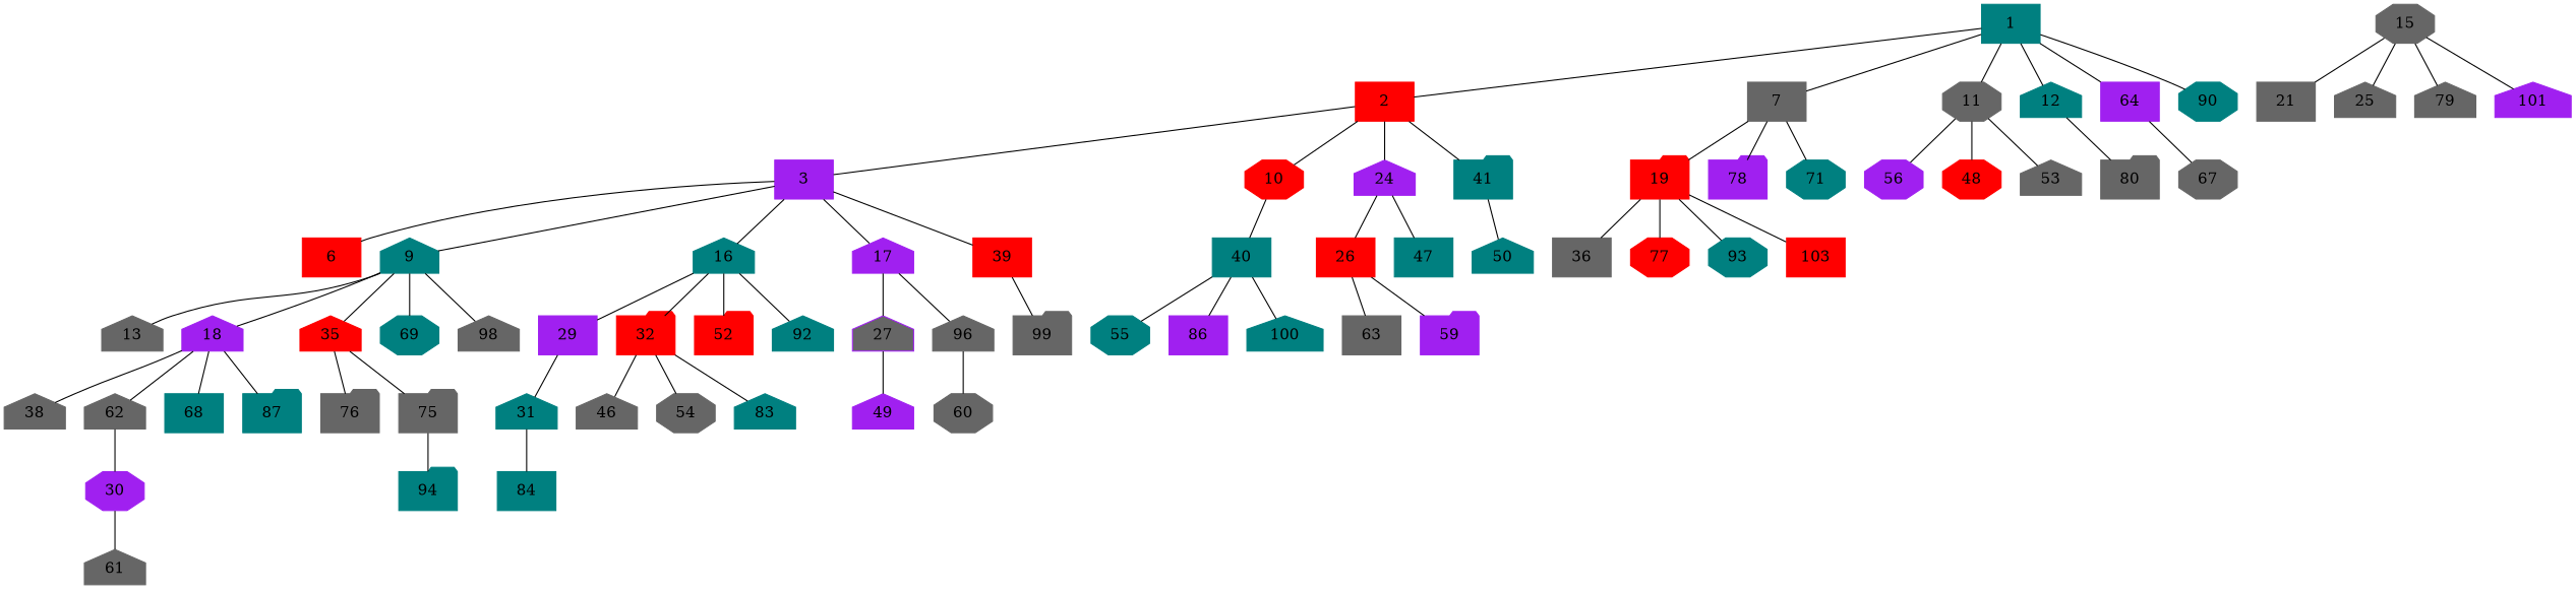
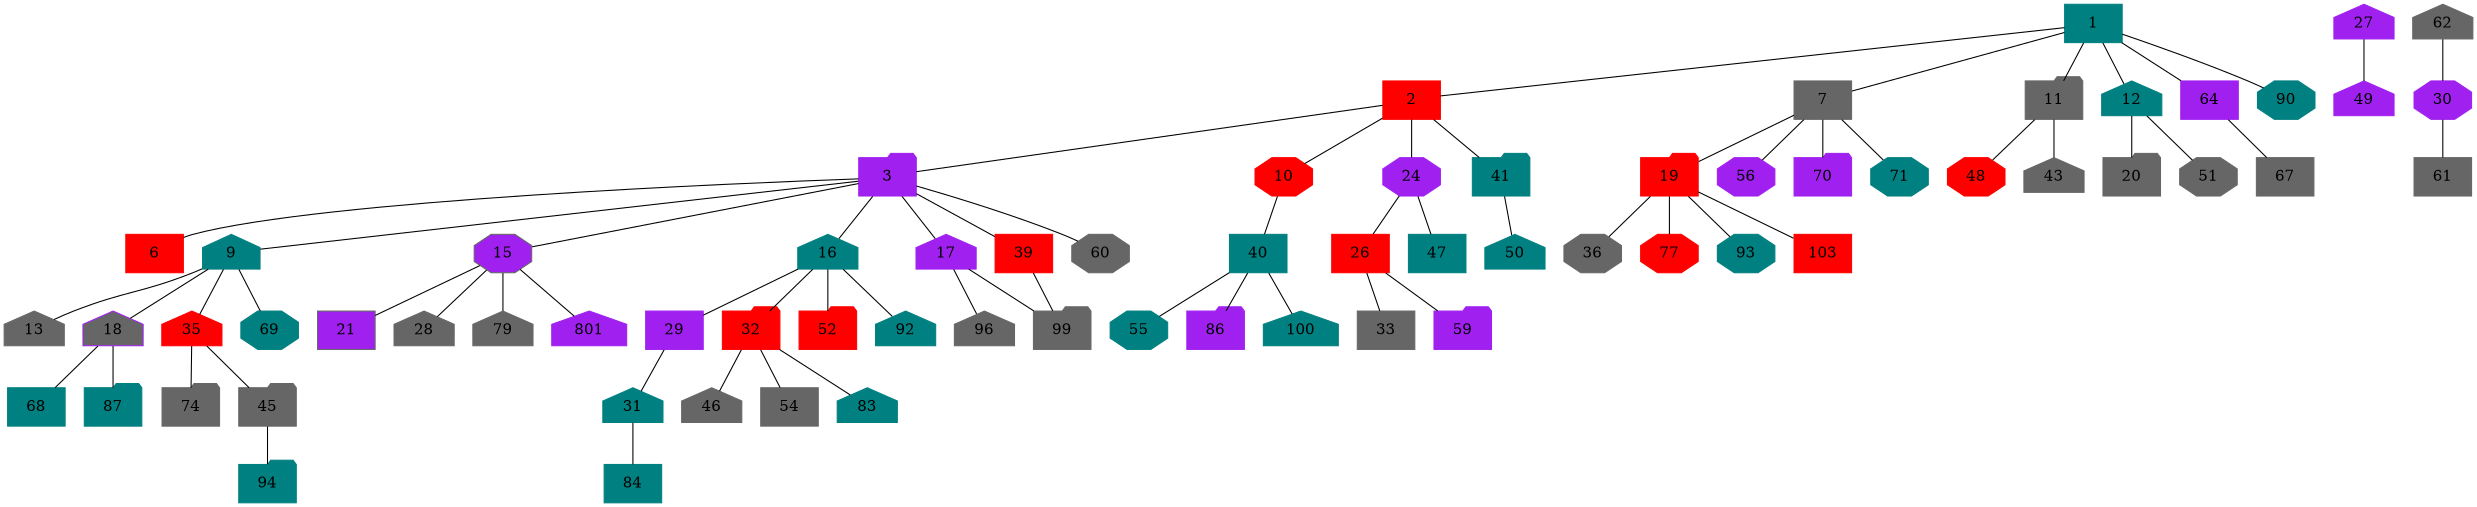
  graph {
    node [color=gray40 shape=house style=filled]
    1 [color=teal shape=box super="+4"]
    2 [color=red shape=box super="+8"]
    7 [shape=box super="+44"]
-   11 [shape=octagon super="+88"]
+   11 [shape=folder super="+88"]
    12 [color=teal super="+37"]
    64 [color=purple shape=box]
    90 [color=teal shape=octagon]
-   3 [color=purple shape=box super="+5"]
+   3 [color=purple shape=folder super="+5"]
    10 [color=red shape=octagon super="+23"]
-   24 [color=purple]
+   24 [color=purple shape=octagon]
    41 [color=teal shape=folder]
    19 [color=red shape=folder super="+22"]
    56 [color=purple shape=octagon]
-   70 [color=purple shape=folder label=78]
+   70 [color=purple shape=folder]
    71 [color=teal shape=octagon super="+80"]
    48 [color=red shape=octagon]
-   53 [super="+91"]
-   20 [shape=folder super="+45" label=80]
-   67 [shape=octagon]
+   53 [super="+91" label=43]
+   20 [shape=folder super="+45"]
+   51 [shape=octagon]
+   67 [shape=box]
    6 [color=red shape=box super="+72"]
    9 [color=teal super="+14"]
-   15 [shape=octagon super="+85"]
+   15 [shape=octagon super="+85" fillcolor=purple]
    16 [color=teal super="+28"]
    17 [color=purple]
    39 [color=red shape=box super="+102"]
    60 [shape=octagon]
    40 [color=teal shape=box super="+43"]
    26 [color=red shape=box super="+57"]
    47 [color=teal shape=box super="+58"]
    50 [color=teal super="+73"]
    13
-   18 [color=purple super="+34"]
+   18 [color=purple super="+34" fillcolor=gray40]
    35 [color=red super="+65"]
    69 [color=teal shape=octagon]
-   98
-   21 [shape=box]
-   25
+   21 [shape=box fillcolor=purple]
+   25 [label=28]
    79
-   101 [color=purple]
+   101 [color=purple label=801]
    29 [color=purple shape=box]
    32 [color=red shape=folder super="+63"]
    52 [color=red shape=folder]
    92 [color=teal]
-   27 [color=purple super="+78" fillcolor=gray40]
+   27 [color=purple super="+78"]
    96
    99 [shape=folder]
-   36 [shape=box]
+   36 [shape=octagon]
    77 [color=red shape=octagon]
    93 [color=teal shape=octagon]
    103 [color=red shape=box]
-   38 [super="+42"]
    62 [super="+66"]
    68 [color=teal shape=box]
    87 [color=teal shape=folder]
-   74 [shape=folder super="+97" label=76]
-   75 [shape=folder super="+76"]
+   74 [shape=folder super="+97"]
+   75 [shape=folder super="+76" label=45]
    55 [color=teal shape=octagon]
-   86 [color=purple shape=box]
+   86 [color=purple shape=folder]
    100 [color=teal]
    31 [color=teal super="+81"]
    46 [super="+82"]
-   54 [shape=octagon]
+   54 [shape=box]
    83 [color=teal]
    49 [color=purple]
    30 [color=purple shape=octagon]
-   61 [super="+95"]
-   33 [shape=box super="+89" label=63]
+   61 [shape=box super="+95"]
+   33 [shape=box super="+89"]
    59 [color=purple shape=folder]
    84 [color=teal shape=box]
    94 [color=teal shape=folder]
    1 -- 2
    1 -- 7
    1 -- 11
    1 -- 12
    1 -- 64
    1 -- 90
    2 -- 3
    2 -- 10
    2 -- 24
    2 -- 41
    7 -- 19
-   11 -- 56
+   7 -- 56
    7 -- 70
    7 -- 71
    11 -- 48
    11 -- 53
    12 -- 20
+   12 -- 51
    64 -- 67
    3 -- 6
    3 -- 9
+   3 -- 15
    3 -- 16
    3 -- 17
    3 -- 39
-   96 -- 60
+   3 -- 60
    10 -- 40
    24 -- 26
    24 -- 47
    41 -- 50
    19 -- 36
    19 -- 77
    19 -- 93
    19 -- 103
    9 -- 13
    9 -- 18
    9 -- 35
    9 -- 69
-   9 -- 98
    15 -- 21
    15 -- 25
    15 -- 79
    15 -- 101
    16 -- 29
    16 -- 32
    16 -- 52
    16 -- 92
-   17 -- 27
+   17 -- 99
    17 -- 96
    39 -- 99
    40 -- 55
    40 -- 86
    40 -- 100
    26 -- 33
    26 -- 59
-   18 -- 38
-   18 -- 62
    18 -- 68
    18 -- 87
    35 -- 74
    35 -- 75
    29 -- 31
    32 -- 46
    32 -- 54
    32 -- 83
    27 -- 49
    62 -- 30
    75 -- 94
    31 -- 84
    30 -- 61
  }
